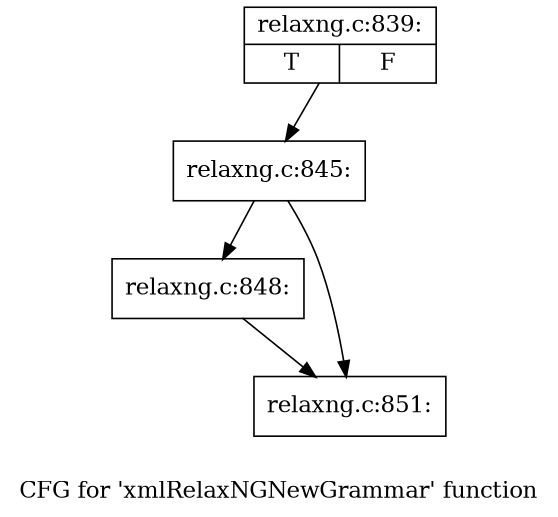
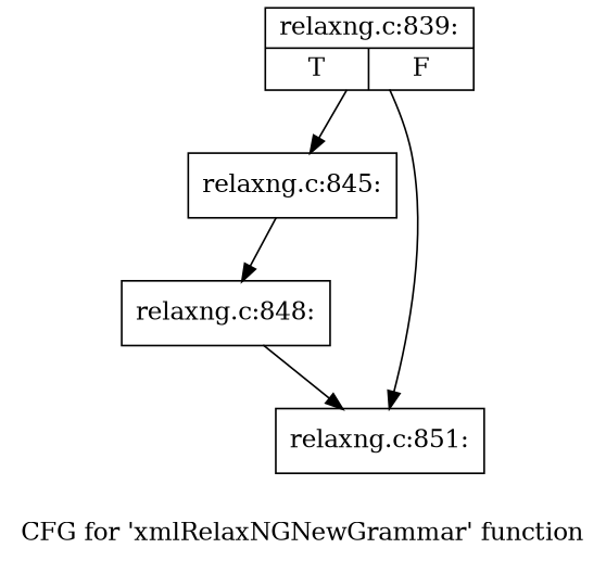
  digraph {
    label="CFG for 'xmlRelaxNGNewGrammar' function"
    node [shape=record]
    n1 [label="{relaxng.c:839:|{<s0>T|<s1>F}}"]
    n2 [label="{relaxng.c:845:}"]
    n3 [label="{relaxng.c:848:}"]
    n4 [label="{relaxng.c:851:}"]
    n1 -> n2
    n2 -> n3
-   n2 -> n4
+   n1 -> n4
    n3 -> n4
  }
